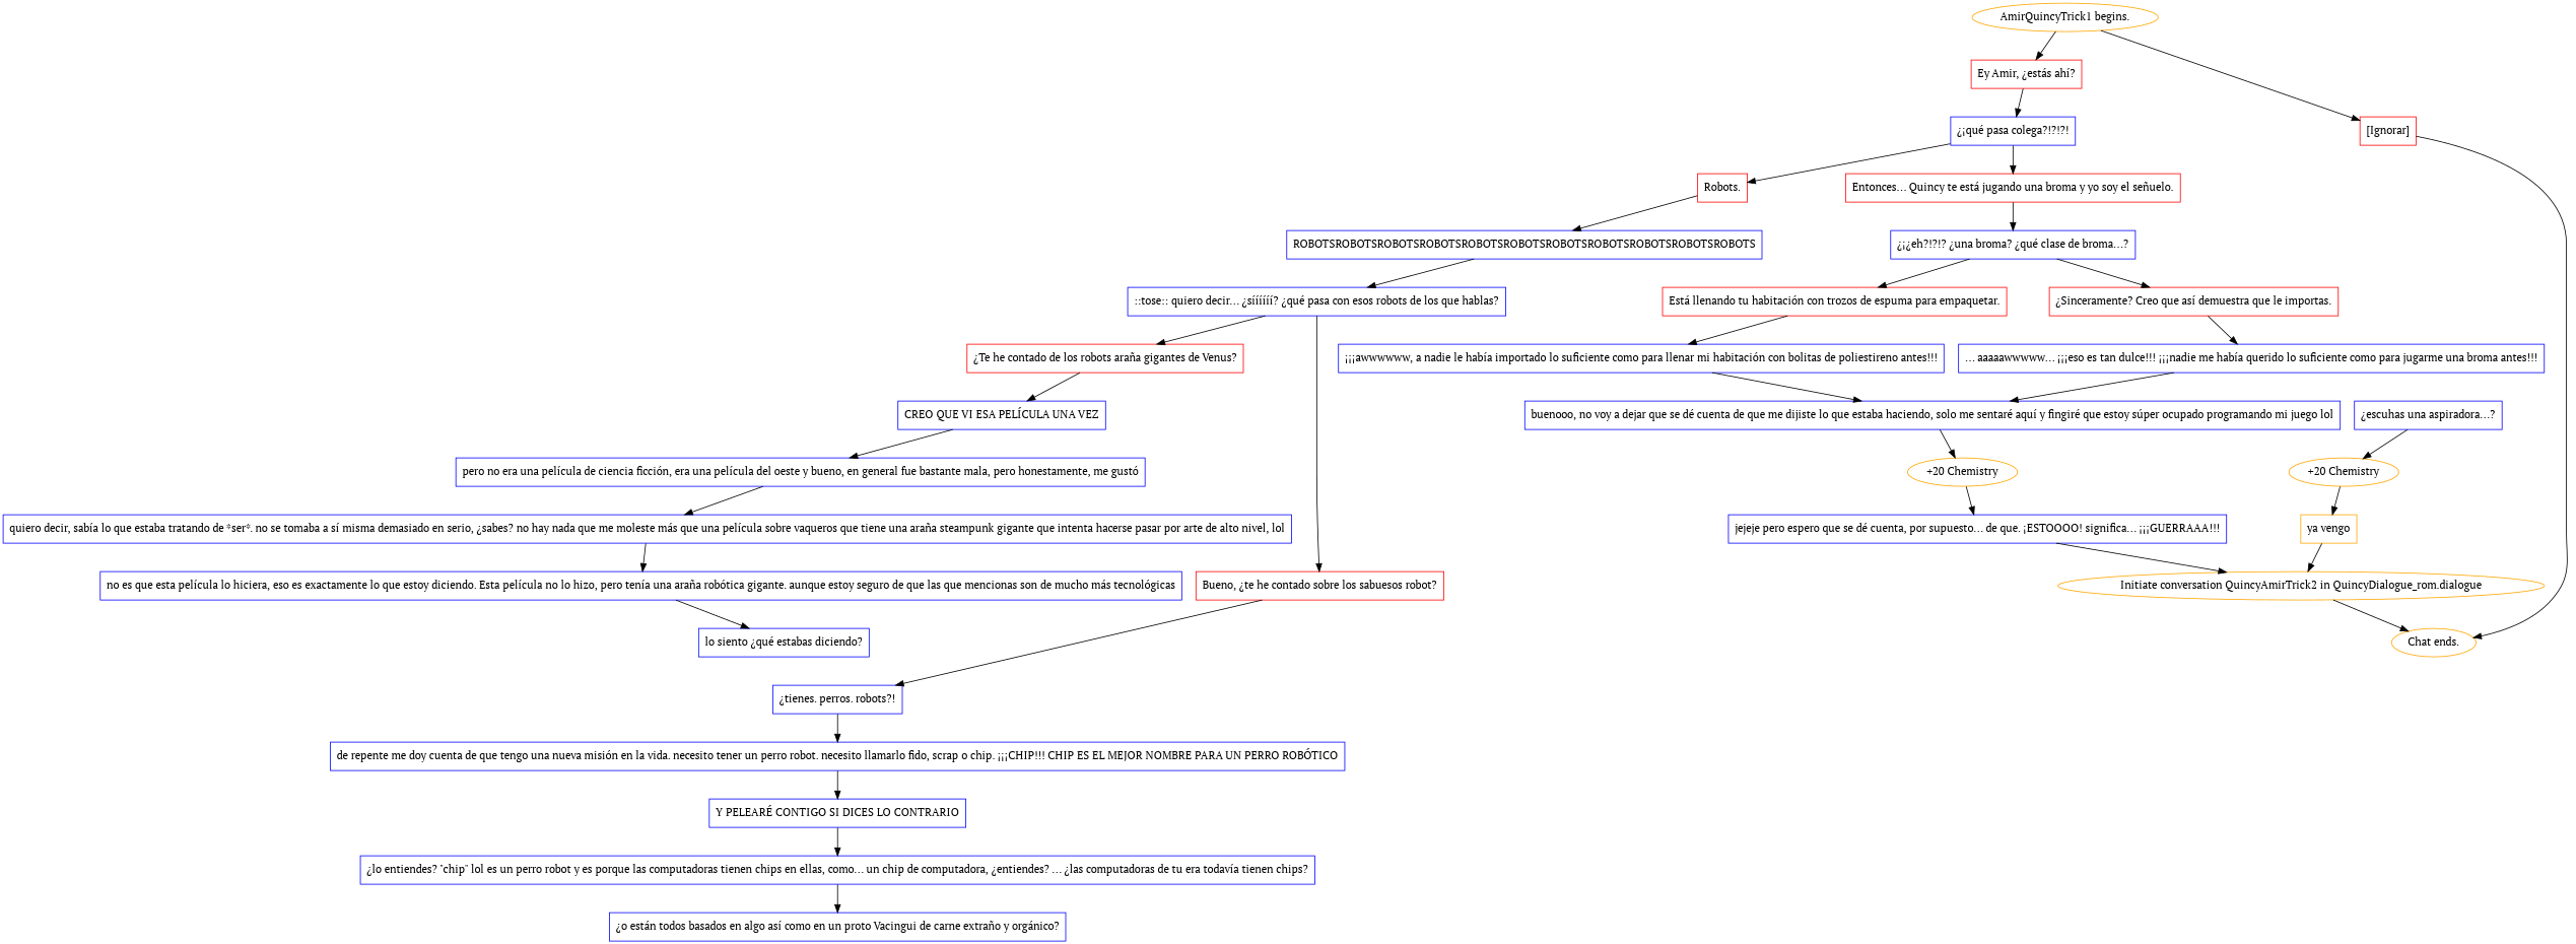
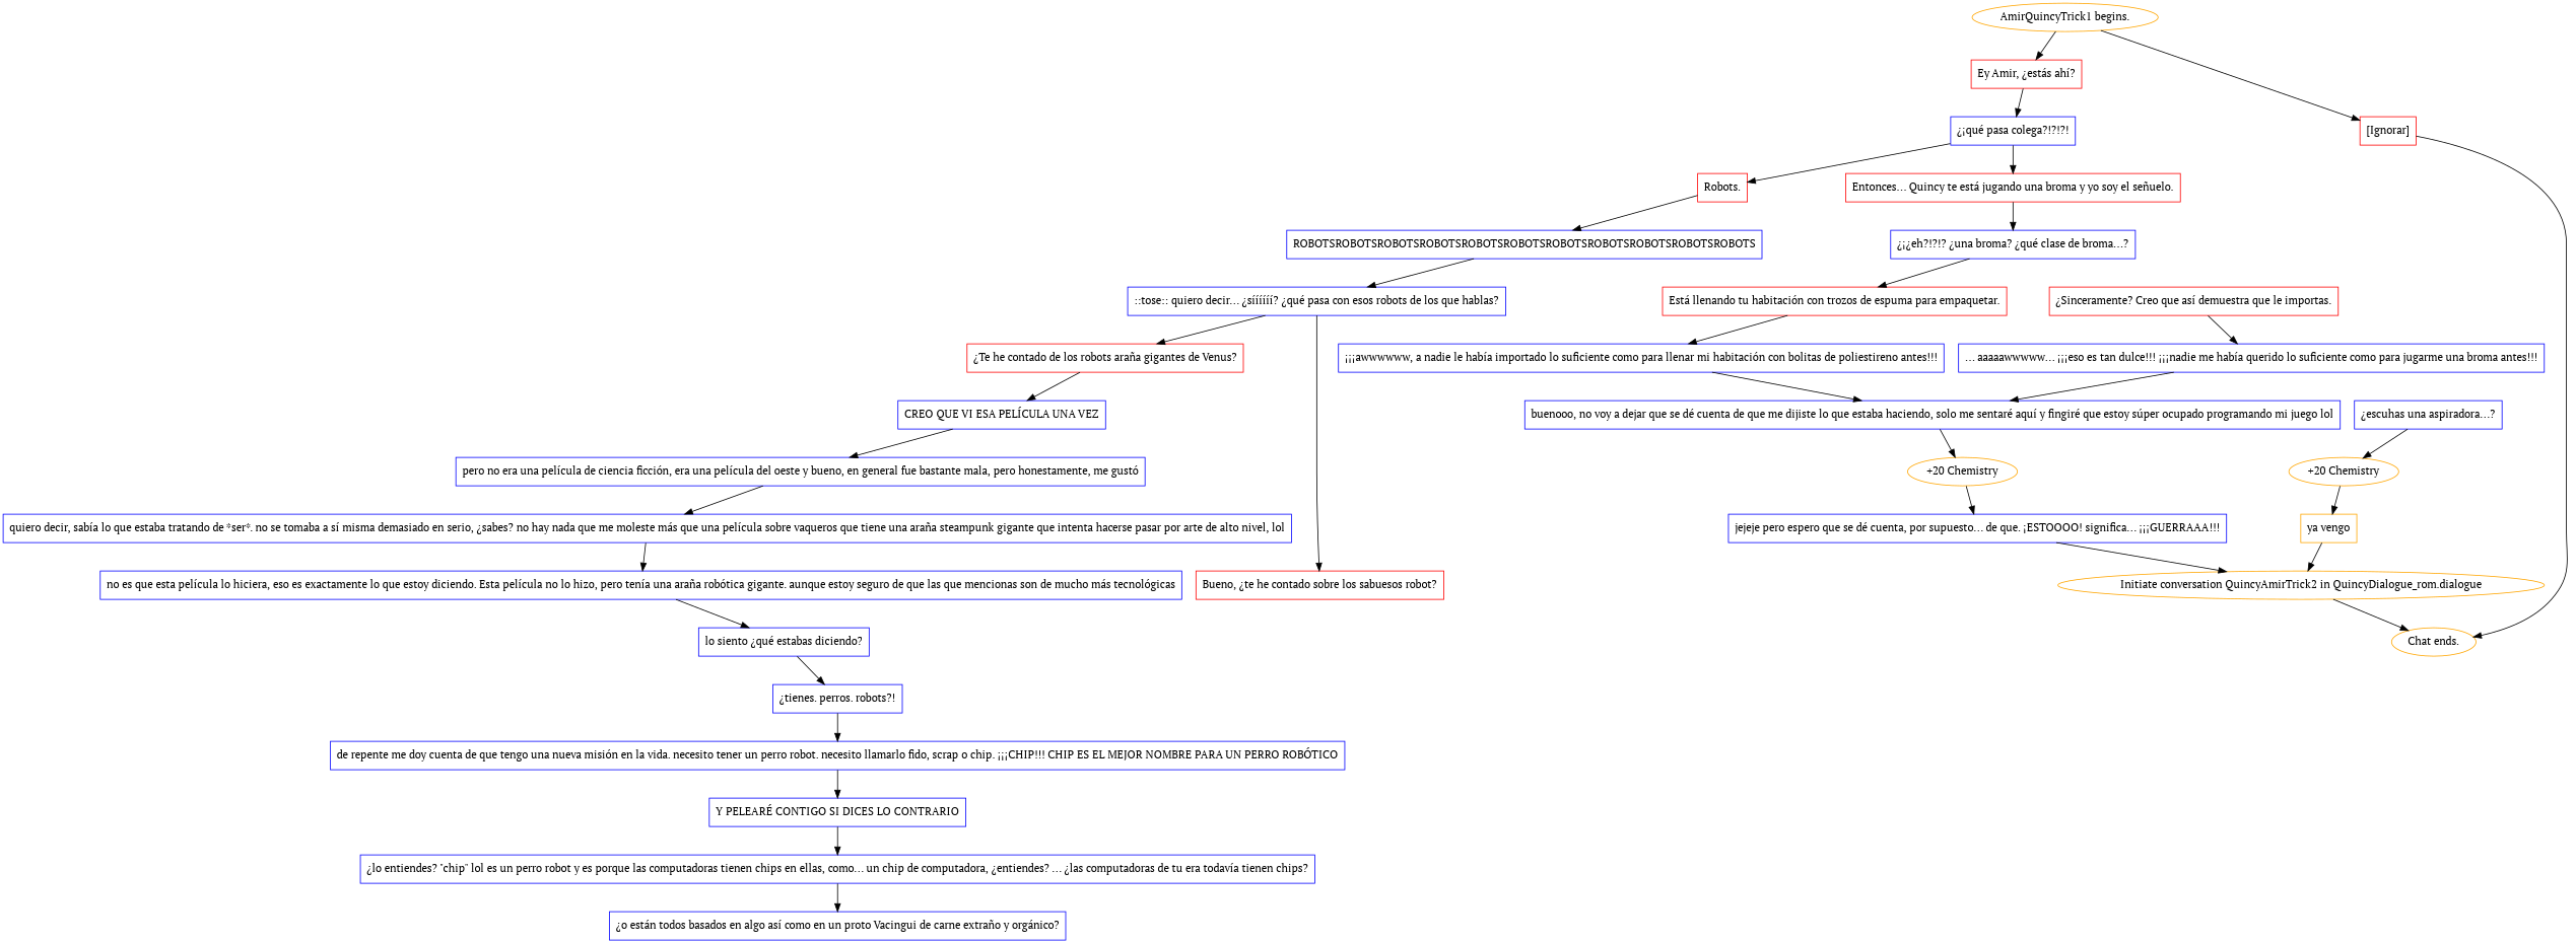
  digraph {
    fontname="PT Serif"
    node [color=blue fontname="PT Serif" shape=box]
    edge [fontname="PT Serif"]
    "AmirQuincyTrick1 begins." [color=orange shape=""]
    n2 [color=red label="Ey Amir, ¿estás ahí?"]
    n3 [color=red label="[Ignorar]"]
    n4 [label="¿¡qué pasa colega?!?!?!"]
    "Chat ends." [color=orange shape=""]
    n6 [color=red label="Robots."]
    n7 [color=red label="Entonces... Quincy te está jugando una broma y yo soy el señuelo."]
    n8 [label=ROBOTSROBOTSROBOTSROBOTSROBOTSROBOTSROBOTSROBOTSROBOTSROBOTSROBOTS]
    n9 [label="¿¡¿eh?!?!? ¿una broma? ¿qué clase de broma...?"]
    n10 [label="::tose:: quiero decir... ¿síííííí? ¿qué pasa con esos robots de los que hablas?"]
    n11 [color=red label="Está llenando tu habitación con trozos de espuma para empaquetar."]
    n12 [color=red label="¿Sinceramente? Creo que así demuestra que le importas."]
    n13 [color=red label="¿Te he contado de los robots araña gigantes de Venus?"]
    n14 [color=red label="Bueno, ¿te he contado sobre los sabuesos robot?"]
    n15 [label="¡¡¡awwwwww, a nadie le había importado lo suficiente como para llenar mi habitación con bolitas de poliestireno antes!!!"]
    n16 [label="... aaaaawwwww... ¡¡¡eso es tan dulce!!! ¡¡¡nadie me había querido lo suficiente como para jugarme una broma antes!!!"]
    n17 [label="CREO QUE VI ESA PELÍCULA UNA VEZ"]
    n18 [label="¿tienes. perros. robots?!"]
    n19 [label="buenooo, no voy a dejar que se dé cuenta de que me dijiste lo que estaba haciendo, solo me sentaré aquí y fingiré que estoy súper ocupado programando mi juego lol"]
    n20 [label="pero no era una película de ciencia ficción, era una película del oeste y bueno, en general fue bastante mala, pero honestamente, me gustó"]
    n21 [label="de repente me doy cuenta de que tengo una nueva misión en la vida. necesito tener un perro robot. necesito llamarlo fido, scrap o chip. ¡¡¡CHIP!!! CHIP ES EL MEJOR NOMBRE PARA UN PERRO ROBÓTICO"]
    n22 [color=orange label="+20 Chemistry" shape=""]
    n23 [label="quiero decir, sabía lo que estaba tratando de *ser*. no se tomaba a sí misma demasiado en serio, ¿sabes? no hay nada que me moleste más que una película sobre vaqueros que tiene una araña steampunk gigante que intenta hacerse pasar por arte de alto nivel, lol"]
    n24 [label="Y PELEARÉ CONTIGO SI DICES LO CONTRARIO"]
    n25 [label="jejeje pero espero que se dé cuenta, por supuesto... de que. ¡ESTOOOO! significa... ¡¡¡GUERRAAA!!!"]
    n26 [label="no es que esta película lo hiciera, eso es exactamente lo que estoy diciendo. Esta película no lo hizo, pero tenía una araña robótica gigante. aunque estoy seguro de que las que mencionas son de mucho más tecnológicas"]
    n27 [label="¿lo entiendes? \"chip\" lol es un perro robot y es porque las computadoras tienen chips en ellas, como... un chip de computadora, ¿entiendes? ... ¿las computadoras de tu era todavía tienen chips?"]
    n28 [color=orange label="Initiate conversation QuincyAmirTrick2 in QuincyDialogue_rom.dialogue" shape=""]
    n29 [label="lo siento ¿qué estabas diciendo?"]
    n30 [label="¿o están todos basados en algo así como en un proto Vacingui de carne extraño y orgánico?"]
    n31 [label="¿escuhas una aspiradora...?"]
    n32 [color=orange label="+20 Chemistry" shape=""]
    n33 [color=orange label="ya vengo"]
    "AmirQuincyTrick1 begins." -> n2
    "AmirQuincyTrick1 begins." -> n3
    n2 -> n4
    n3 -> "Chat ends."
    n4 -> n6
    n4 -> n7
    n6 -> n8
    n7 -> n9
    n8 -> n10
    n9 -> n11
-   n9 -> n12
    n10 -> n13
    n10 -> n14
    n11 -> n15
    n12 -> n16
    n13 -> n17
-   n14 -> n18
+   n29 -> n18
    n15 -> n19
    n16 -> n19
    n17 -> n20
    n18 -> n21
    n19 -> n22
    n20 -> n23
    n21 -> n24
    n22 -> n25
    n23 -> n26
    n24 -> n27
    n25 -> n28
    n26 -> n29
    n27 -> n30
    n28 -> "Chat ends."
    n31 -> n32
    n32 -> n33
    n33 -> n28
  }
